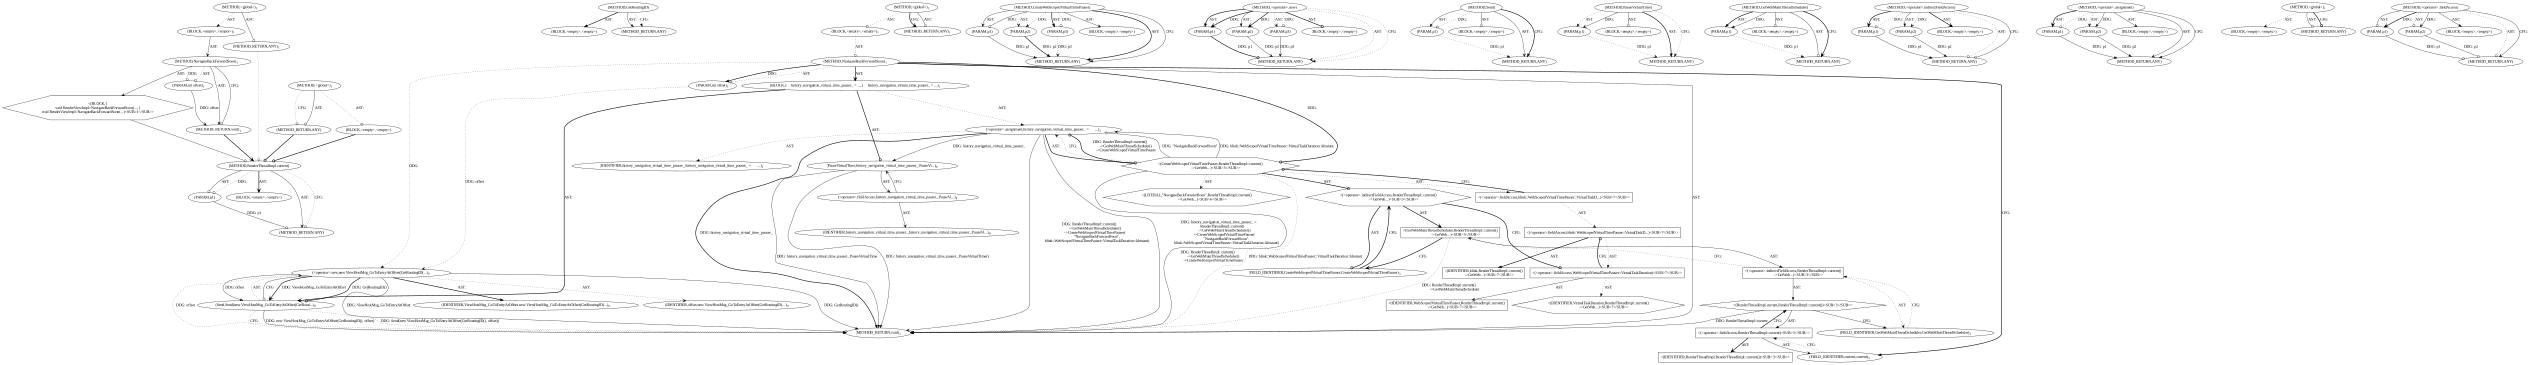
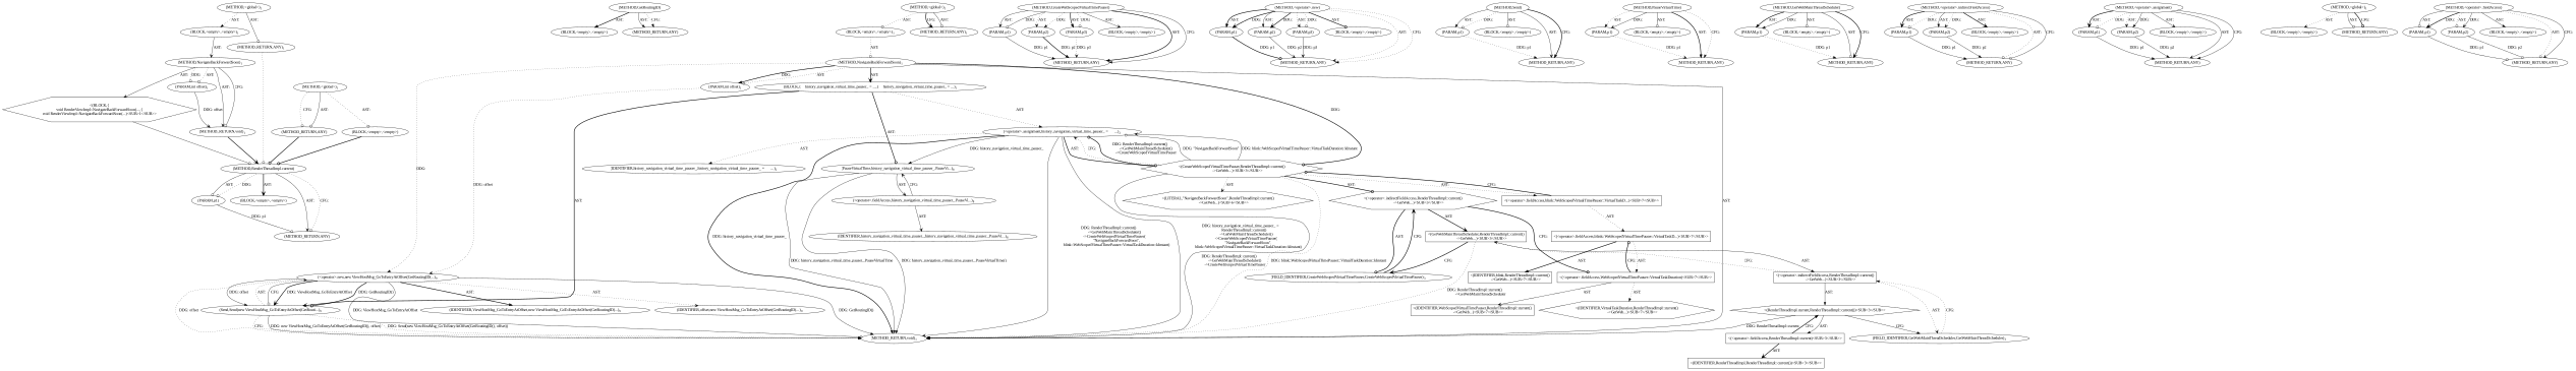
  digraph {
    fontname="Liberation Serif"
    node [fontname="Liberation Serif"]
    edge [arrowhead=odot fontname="Liberation Serif" style=solid]
    n1 [label=<(METHOD,RenderThreadImpl.current)>]
    n2 [label=<(PARAM,p1)>]
    n3 [label=<(BLOCK,&lt;empty&gt;,&lt;empty&gt;)>]
    n4 [label=<(METHOD_RETURN,ANY)>]
    n5 [label=<(METHOD,GetRoutingID)>]
    n6 [label=<(BLOCK,&lt;empty&gt;,&lt;empty&gt;)>]
    n7 [label=<(METHOD_RETURN,ANY)>]
    n8 [label=<(METHOD,&lt;global&gt;)<SUB>1</SUB>>]
    n9 [label=<(BLOCK,&lt;empty&gt;,&lt;empty&gt;)<SUB>1</SUB>>]
    n10 [label=<(METHOD_RETURN,ANY)<SUB>1</SUB>>]
    n11 [label=<(METHOD,NavigateBackForwardSoon)<SUB>1</SUB>>]
    n12 [label=<(PARAM,int offset)<SUB>1</SUB>>]
    n13 [label=<(BLOCK,{    history_navigation_virtual_time_pauser_ = ...,{    history_navigation_virtual_time_pauser_ = ...)<SUB>1</SUB>>]
    n14 [label="<(CreateWebScopedVirtualTimePauser,RenderThreadImpl::current()\n           -&gt;GetWeb...)<SUB>3</SUB>>" shape=hexagon]
-   n15 [label=<(FIELD_IDENTIFIER,current,current)<SUB>3</SUB>>]
    n16 [label=<(&lt;operator&gt;.new,new ViewHostMsg_GoToEntryAtOffset(GetRoutingID(...)<SUB>9</SUB>>]
    n17 [label=<(METHOD_RETURN,void)<SUB>1</SUB>>]
    n18 [label=<(&lt;operator&gt;.assignment,history_navigation_virtual_time_pauser_ =      ...)<SUB>2</SUB>>]
    n19 [label=<(PauseVirtualTime,history_navigation_virtual_time_pauser_.PauseVi...)<SUB>8</SUB>>]
    n20 [label=<(Send,Send(new ViewHostMsg_GoToEntryAtOffset(GetRouti...)<SUB>9</SUB>>]
    n21 [label="<(&lt;operator&gt;.indirectFieldAccess,RenderThreadImpl::current()\n           -&gt;GetWeb...)<SUB>3</SUB>>" shape=hexagon]
    n22 [label="<(LITERAL,&quot;NavigateBackForwardSoon&quot;,RenderThreadImpl::current()\n           -&gt;GetWeb...)<SUB>6</SUB>>" shape=hexagon]
    n23 [label="<(&lt;operator&gt;.fieldAccess,blink::WebScopedVirtualTimePauser::VirtualTaskD...)<SUB>7</SUB>>" shape=box]
    n24 [label="<(&lt;operator&gt;.fieldAccess,RenderThreadImpl::current)<SUB>3</SUB>>" shape=box]
    n25 [label=<(IDENTIFIER,ViewHostMsg_GoToEntryAtOffset,new ViewHostMsg_GoToEntryAtOffset(GetRoutingID(...)<SUB>9</SUB>>]
    n26 [label=<(IDENTIFIER,offset,new ViewHostMsg_GoToEntryAtOffset(GetRoutingID(...)<SUB>9</SUB>>]
    n27 [label=<(IDENTIFIER,history_navigation_virtual_time_pauser_,history_navigation_virtual_time_pauser_ =      ...)<SUB>2</SUB>>]
    n28 [label=<(&lt;operator&gt;.fieldAccess,history_navigation_virtual_time_pauser_.PauseVi...)<SUB>8</SUB>>]
    n29 [label="<(GetWebMainThreadScheduler,RenderThreadImpl::current()\n           -&gt;GetWeb...)<SUB>3</SUB>>" shape=box]
    n30 [label=<(FIELD_IDENTIFIER,CreateWebScopedVirtualTimePauser,CreateWebScopedVirtualTimePauser)<SUB>3</SUB>>]
    n31 [label="<(&lt;operator&gt;.fieldAccess,WebScopedVirtualTimePauser::VirtualTaskDuration)<SUB>7</SUB>>" shape=box]
    n32 [label="<(&lt;operator&gt;.fieldAccess,blink::WebScopedVirtualTimePauser::VirtualTaskD...)<SUB>7</SUB>>" shape=box]
    n33 [label="<(&lt;operator&gt;.indirectFieldAccess,RenderThreadImpl::current()\n           -&gt;GetWeb...)<SUB>3</SUB>>" shape=box]
    n34 [label="<(IDENTIFIER,WebScopedVirtualTimePauser,RenderThreadImpl::current()\n           -&gt;GetWeb...)<SUB>7</SUB>>" shape=box]
    n35 [label="<(IDENTIFIER,VirtualTaskDuration,RenderThreadImpl::current()\n           -&gt;GetWeb...)<SUB>7</SUB>>" shape=hexagon]
    n36 [label="<(RenderThreadImpl.current,RenderThreadImpl::current())<SUB>3</SUB>>" shape=hexagon]
    n37 [label=<(FIELD_IDENTIFIER,GetWebMainThreadScheduler,GetWebMainThreadScheduler)<SUB>3</SUB>>]
    n38 [label="<(IDENTIFIER,RenderThreadImpl,RenderThreadImpl::current())<SUB>3</SUB>>" shape=box]
    n39 [label="<(IDENTIFIER,blink,RenderThreadImpl::current()\n           -&gt;GetWeb...)<SUB>7</SUB>>" shape=box]
    n40 [label=<(IDENTIFIER,history_navigation_virtual_time_pauser_,history_navigation_virtual_time_pauser_.PauseVi...)<SUB>8</SUB>>]
    n41 [label=<(METHOD,CreateWebScopedVirtualTimePauser)>]
    n42 [label=<(PARAM,p1)>]
    n43 [label=<(PARAM,p2)>]
    n44 [label=<(PARAM,p3)>]
    n45 [label=<(BLOCK,&lt;empty&gt;,&lt;empty&gt;)>]
    n46 [label=<(METHOD_RETURN,ANY)>]
    n47 [label=<(METHOD,&lt;operator&gt;.new)>]
    n48 [label=<(PARAM,p1)>]
    n49 [label=<(PARAM,p2)>]
    n50 [label=<(PARAM,p3)>]
    n51 [label=<(BLOCK,&lt;empty&gt;,&lt;empty&gt;)>]
    n52 [label=<(METHOD_RETURN,ANY)>]
    n53 [label=<(METHOD,Send)>]
    n54 [label=<(PARAM,p1)>]
    n55 [label=<(BLOCK,&lt;empty&gt;,&lt;empty&gt;)>]
    n56 [label=<(METHOD_RETURN,ANY)>]
    n57 [label=<(METHOD,PauseVirtualTime)>]
    n58 [label=<(PARAM,p1)>]
    n59 [label=<(BLOCK,&lt;empty&gt;,&lt;empty&gt;)>]
    n60 [label=<(METHOD_RETURN,ANY)>]
    n61 [label=<(METHOD,GetWebMainThreadScheduler)>]
    n62 [label=<(PARAM,p1)>]
    n63 [label=<(BLOCK,&lt;empty&gt;,&lt;empty&gt;)>]
    n64 [label=<(METHOD_RETURN,ANY)>]
    n65 [label=<(METHOD,&lt;operator&gt;.indirectFieldAccess)>]
    n66 [label=<(PARAM,p1)>]
    n67 [label=<(PARAM,p2)>]
    n68 [label=<(BLOCK,&lt;empty&gt;,&lt;empty&gt;)>]
    n69 [label=<(METHOD_RETURN,ANY)>]
    n70 [label=<(METHOD,&lt;operator&gt;.assignment)>]
    n71 [label=<(PARAM,p1)>]
    n72 [label=<(PARAM,p2)>]
    n73 [label=<(BLOCK,&lt;empty&gt;,&lt;empty&gt;)>]
    n74 [label=<(METHOD_RETURN,ANY)>]
    n75 [label=<(METHOD,&lt;global&gt;)<SUB>1</SUB>>]
    n76 [label=<(BLOCK,&lt;empty&gt;,&lt;empty&gt;)>]
    n77 [label=<(METHOD_RETURN,ANY)>]
    n78 [label=<(METHOD,&lt;operator&gt;.fieldAccess)>]
    n79 [label=<(PARAM,p1)>]
    n80 [label=<(PARAM,p2)>]
    n81 [label=<(BLOCK,&lt;empty&gt;,&lt;empty&gt;)>]
    n82 [label=<(METHOD_RETURN,ANY)>]
    n83 [label=<(METHOD,&lt;global&gt;)<SUB>1</SUB>>]
    n84 [label=<(BLOCK,&lt;empty&gt;,&lt;empty&gt;)<SUB>1</SUB>>]
    n85 [label=<(METHOD_RETURN,ANY)<SUB>1</SUB>>]
    n86 [label=<(METHOD,NavigateBackForwardSoon)<SUB>1</SUB>>]
    n87 [label=<(PARAM,int offset)<SUB>1</SUB>>]
    n88 [label="<(BLOCK,{\nvoid RenderViewImpl::NavigateBackForwardSoon(...,{\nvoid RenderViewImpl::NavigateBackForwardSoon(...)<SUB>1</SUB>>" shape=hexagon]
    n89 [label=<(METHOD_RETURN,void)<SUB>1</SUB>>]
    n90 [label=<(METHOD,&lt;global&gt;)<SUB>1</SUB>>]
    n91 [label=<(BLOCK,&lt;empty&gt;,&lt;empty&gt;)>]
    n92 [label=<(METHOD_RETURN,ANY)>]
    n1 -> n2 [label="AST: "]
    n1 -> n2 [label="DDG: " style=dotted]
    n1 -> n3 [arrowhead=vee label="AST: " style=bold]
    n1 -> n4 [arrowhead=vee label="AST: "]
    n1 -> n4 [label="CFG: " style=dotted]
    n2 -> n4 [label="DDG: p1"]
    n5 -> n6 [arrowhead=normal label="AST: " style=bold]
    n5 -> n7 [arrowhead=normal label="AST: "]
    n5 -> n7 [arrowhead=normal label="CFG: " style=dotted]
    n8 -> n9 [label="AST: " style=dotted]
    n8 -> n10 [label="AST: "]
    n8 -> n10 [arrowhead=vee label="CFG: " style=bold]
    n9 -> n11 [label="AST: " style=dotted]
    n11 -> n12 [label="AST: " style=dotted]
    n11 -> n12 [arrowhead=normal label="DDG: " style=bold]
    n11 -> n13 [arrowhead=vee label="AST: " style=bold]
    n11 -> n14 [label="DDG: " style=bold]
-   n11 -> n15 [arrowhead=normal label="CFG: " style=bold]
    n11 -> n16 [arrowhead=normal label="DDG: " style=dotted]
    n11 -> n17 [arrowhead=normal label="AST: "]
    n12 -> n16 [arrowhead=vee label="DDG: offset" style=dotted]
    n13 -> n18 [arrowhead=normal label="AST: " style=dotted]
    n13 -> n19 [label="AST: " style=bold]
    n13 -> n20 [arrowhead=vee label="AST: " style=bold]
    n14 -> n17 [arrowhead=vee label="DDG: RenderThreadImpl::current()\n           -&gt;GetWebMainThreadScheduler()\n           -&gt;CreateWebScopedVirtualTimePauser"]
    n14 -> n17 [arrowhead=normal label="DDG: blink::WebScopedVirtualTimePauser::VirtualTaskDuration::kInstant" style=dotted]
    n14 -> n18 [arrowhead=vee label="CFG: " style=dotted]
    n14 -> n18 [label="DDG: RenderThreadImpl::current()\n           -&gt;GetWebMainThreadScheduler()\n           -&gt;CreateWebScopedVirtualTimePauser" style=bold]
    n14 -> n18 [label="DDG: &quot;NavigateBackForwardSoon&quot;"]
    n14 -> n18 [arrowhead=vee label="DDG: blink::WebScopedVirtualTimePauser::VirtualTaskDuration::kInstant"]
    n14 -> n21 [label="AST: " style=bold]
    n14 -> n22 [arrowhead=vee label="AST: " style=dotted]
    n14 -> n23 [arrowhead=normal label="AST: " style=dotted]
-   n15 -> n24 [arrowhead=normal label="CFG: " style=dotted]
    n16 -> n17 [arrowhead=normal label="DDG: GetRoutingID()"]
    n16 -> n17 [arrowhead=normal label="DDG: offset" style=dotted]
    n16 -> n17 [label="DDG: ViewHostMsg_GoToEntryAtOffset"]
    n16 -> n20 [label="CFG: "]
    n16 -> n20 [arrowhead=vee label="DDG: ViewHostMsg_GoToEntryAtOffset" style=bold]
    n16 -> n20 [label="DDG: GetRoutingID()" style=bold]
    n16 -> n20 [arrowhead=normal label="DDG: offset"]
    n16 -> n25 [arrowhead=normal label="AST: " style=bold]
    n16 -> n26 [arrowhead=vee label="AST: " style=dotted]
    n18 -> n14 [label="AST: " style=bold]
    n18 -> n17 [arrowhead=normal label="DDG: history_navigation_virtual_time_pauser_" style=bold]
    n18 -> n17 [arrowhead=vee label="DDG: RenderThreadImpl::current()\n           -&gt;GetWebMainThreadScheduler()\n           -&gt;CreateWebScopedVirtualTimePauser(\n               &quot;NavigateBackForwardSoon&quot;,\n               blink::WebScopedVirtualTimePauser::VirtualTaskDuration::kInstant)"]
    n18 -> n17 [label="DDG: history_navigation_virtual_time_pauser_ =\n       RenderThreadImpl::current()\n           -&gt;GetWebMainThreadScheduler()\n           -&gt;CreateWebScopedVirtualTimePauser(\n               &quot;NavigateBackForwardSoon&quot;,\n               blink::WebScopedVirtualTimePauser::VirtualTaskDuration::kInstant)"]
    n18 -> n19 [arrowhead=normal label="DDG: history_navigation_virtual_time_pauser_"]
    n18 -> n27 [arrowhead=normal label="AST: " style=dotted]
    n19 -> n17 [arrowhead=normal label="DDG: history_navigation_virtual_time_pauser_.PauseVirtualTime"]
    n19 -> n17 [arrowhead=normal label="DDG: history_navigation_virtual_time_pauser_.PauseVirtualTime()"]
    n19 -> n28 [arrowhead=vee label="AST: "]
    n20 -> n16 [arrowhead=vee label="AST: " style=dotted]
    n20 -> n17 [label="CFG: " style=dotted]
    n20 -> n17 [label="DDG: new ViewHostMsg_GoToEntryAtOffset(GetRoutingID(), offset)"]
    n20 -> n17 [arrowhead=normal label="DDG: Send(new ViewHostMsg_GoToEntryAtOffset(GetRoutingID(), offset))" style=dotted]
    n21 -> n29 [arrowhead=vee label="AST: " style=bold]
    n21 -> n30 [label="AST: " style=bold]
    n21 -> n31 [label="CFG: " style=bold]
    n23 -> n14 [label="CFG: " style=bold]
    n23 -> n32 [arrowhead=vee label="AST: " style=dotted]
-   n24 -> n15 [arrowhead=vee label="AST: "]
    n24 -> n36 [arrowhead=normal label="CFG: " style=bold]
    n24 -> n38 [arrowhead=vee label="AST: " style=bold]
    n28 -> n19 [arrowhead=vee label="CFG: "]
    n28 -> n40 [arrowhead=vee label="AST: "]
    n29 -> n17 [arrowhead=vee label="DDG: RenderThreadImpl::current()\n           -&gt;GetWebMainThreadScheduler" style=dotted]
    n29 -> n30 [arrowhead=vee label="CFG: " style=bold]
    n29 -> n33 [arrowhead=normal label="AST: "]
    n30 -> n21 [arrowhead=vee label="CFG: " style=bold]
    n31 -> n32 [label="CFG: " style=bold]
    n31 -> n34 [arrowhead=vee label="AST: "]
    n31 -> n35 [arrowhead=normal label="AST: " style=dotted]
    n32 -> n31 [arrowhead=normal label="AST: " style=dotted]
    n32 -> n39 [arrowhead=normal label="AST: " style=bold]
    n33 -> n29 [arrowhead=vee label="CFG: " style=dotted]
    n33 -> n36 [arrowhead=normal label="AST: "]
    n33 -> n37 [arrowhead=vee label="AST: " style=dotted]
    n36 -> n17 [label="DDG: RenderThreadImpl::current"]
    n36 -> n24 [arrowhead=normal label="AST: "]
    n36 -> n37 [arrowhead=normal label="CFG: "]
    n37 -> n33 [arrowhead=normal label="CFG: " style=dotted]
    n41 -> n42 [arrowhead=vee label="AST: "]
    n41 -> n42 [label="DDG: "]
    n41 -> n43 [arrowhead=vee label="AST: " style=dotted]
    n41 -> n43 [arrowhead=normal label="DDG: " style=dotted]
    n41 -> n44 [arrowhead=normal label="AST: " style=bold]
    n41 -> n44 [label="DDG: " style=dotted]
    n41 -> n45 [arrowhead=vee label="AST: "]
    n41 -> n46 [arrowhead=normal label="AST: " style=bold]
    n41 -> n46 [arrowhead=normal label="CFG: "]
    n42 -> n46 [arrowhead=normal label="DDG: p1"]
    n43 -> n46 [arrowhead=normal label="DDG: p2" style=bold]
    n44 -> n46 [arrowhead=vee label="DDG: p3" style=dotted]
    n47 -> n48 [arrowhead=normal label="AST: " style=bold]
    n47 -> n48 [arrowhead=vee label="DDG: " style=bold]
    n47 -> n49 [arrowhead=normal label="AST: "]
    n47 -> n49 [arrowhead=vee label="DDG: " style=bold]
    n47 -> n50 [arrowhead=vee label="AST: " style=dotted]
    n47 -> n50 [label="DDG: " style=dotted]
    n47 -> n51 [label="AST: " style=bold]
    n47 -> n52 [arrowhead=vee label="AST: " style=dotted]
    n47 -> n52 [arrowhead=normal label="CFG: " style=dotted]
    n48 -> n52 [label="DDG: p1" style=bold]
    n49 -> n52 [arrowhead=vee label="DDG: p2"]
    n50 -> n52 [arrowhead=vee label="DDG: p3"]
    n53 -> n54 [arrowhead=normal label="AST: "]
    n53 -> n54 [label="DDG: " style=dotted]
    n53 -> n55 [label="AST: "]
    n53 -> n56 [arrowhead=vee label="AST: "]
    n53 -> n56 [arrowhead=normal label="CFG: " style=bold]
    n54 -> n56 [arrowhead=normal label="DDG: p1" style=dotted]
    n57 -> n58 [arrowhead=normal label="AST: " style=dotted]
    n57 -> n58 [arrowhead=vee label="DDG: "]
    n57 -> n59 [label="AST: "]
    n57 -> n60 [arrowhead=normal label="AST: " style=bold]
    n57 -> n60 [arrowhead=normal label="CFG: " style=dotted]
    n58 -> n60 [arrowhead=vee label="DDG: p1" style=dotted]
    n61 -> n62 [arrowhead=normal label="AST: " style=bold]
    n61 -> n62 [arrowhead=normal label="DDG: "]
    n61 -> n63 [label="AST: "]
    n61 -> n64 [label="AST: "]
    n61 -> n64 [arrowhead=vee label="CFG: " style=bold]
    n62 -> n64 [arrowhead=normal label="DDG: p1" style=dotted]
    n65 -> n66 [arrowhead=vee label="AST: " style=bold]
    n65 -> n66 [label="DDG: " style=dotted]
    n65 -> n67 [arrowhead=normal label="AST: "]
    n65 -> n67 [arrowhead=vee label="DDG: " style=dotted]
    n65 -> n68 [arrowhead=vee label="AST: " style=bold]
    n65 -> n69 [label="AST: " style=dotted]
    n65 -> n69 [label="CFG: "]
    n66 -> n69 [arrowhead=normal label="DDG: p1"]
    n67 -> n69 [arrowhead=normal label="DDG: p2"]
    n70 -> n71 [arrowhead=vee label="AST: " style=bold]
    n70 -> n71 [label="DDG: " style=dotted]
    n70 -> n72 [arrowhead=vee label="AST: " style=dotted]
    n70 -> n72 [arrowhead=normal label="DDG: "]
    n70 -> n73 [arrowhead=vee label="AST: "]
    n70 -> n74 [arrowhead=vee label="AST: "]
    n70 -> n74 [arrowhead=normal label="CFG: "]
    n71 -> n74 [arrowhead=normal label="DDG: p1"]
    n72 -> n74 [arrowhead=normal label="DDG: p2"]
    n75 -> n76 [arrowhead=vee label="AST: " style=dotted]
    n75 -> n77 [label="AST: "]
    n75 -> n77 [label="CFG: " style=bold]
    n78 -> n79 [label="AST: "]
    n78 -> n79 [arrowhead=vee label="DDG: " style=bold]
    n78 -> n80 [label="AST: " style=dotted]
    n78 -> n80 [arrowhead=vee label="DDG: "]
    n78 -> n81 [arrowhead=normal label="AST: "]
    n78 -> n82 [label="AST: " style=dotted]
    n78 -> n82 [arrowhead=vee label="CFG: "]
    n79 -> n82 [label="DDG: p1"]
    n80 -> n82 [label="DDG: p2"]
    n83 -> n84 [arrowhead=normal label="AST: " style=dotted]
    n83 -> n85 [label="AST: "]
    n84 -> n86 [arrowhead=vee label="AST: "]
    n85 -> n1 [style=dotted]
    n86 -> n87 [label="AST: " style=dotted]
    n86 -> n87 [label="DDG: " style=dotted]
    n86 -> n88 [arrowhead=vee label="AST: "]
    n86 -> n89 [arrowhead=vee label="AST: "]
    n86 -> n89 [label="CFG: "]
    n87 -> n89 [arrowhead=vee label="DDG: offset"]
    n88 -> n1
    n89 -> n1 [arrowhead=vee style=bold]
    n90 -> n91 [label="AST: " style=dotted]
    n90 -> n92 [label="AST: "]
    n90 -> n92 [label="CFG: " style=dotted]
    n91 -> n1 [style=bold]
    n92 -> n1 [style=bold]
  }
